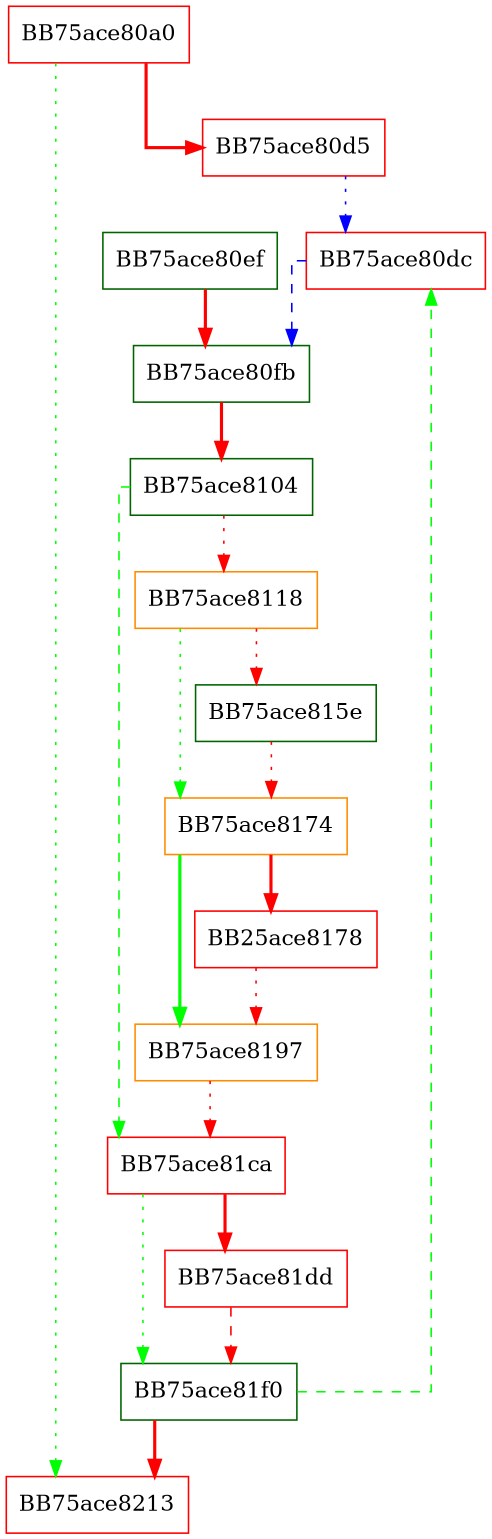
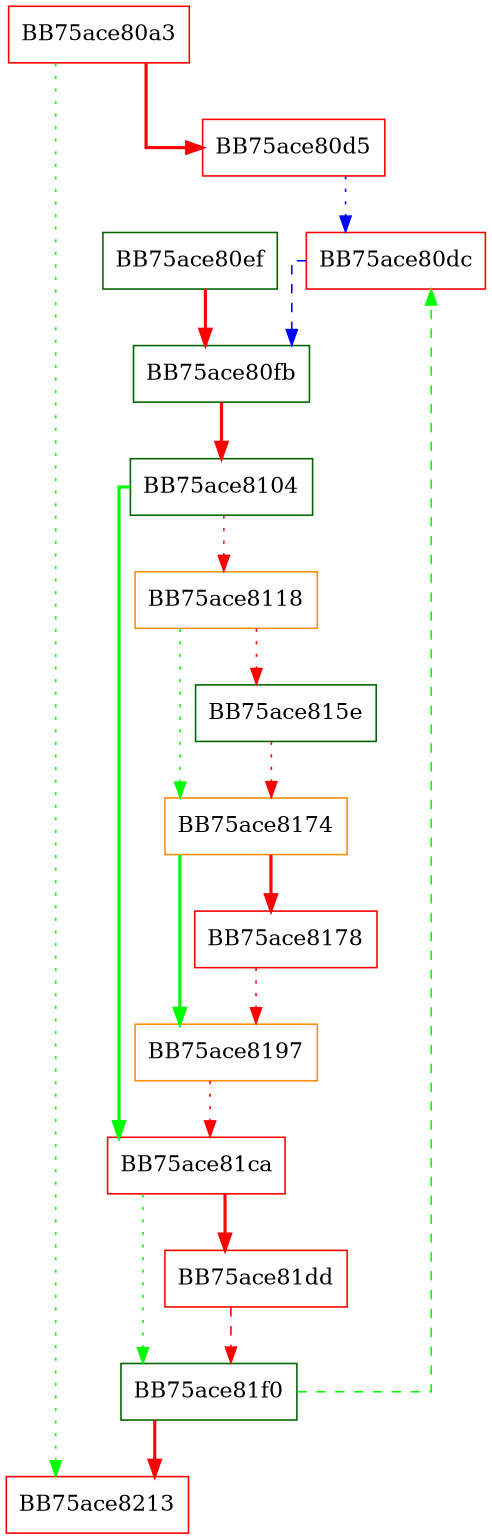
  digraph {
    splines=ortho
    node [color=red shape=box]
    edge [color=red style=dotted]
-   BB75ace80a0
+   BB75ace80a0 [label=BB75ace80a3]
    BB75ace8213
    BB75ace80d5
    BB75ace80dc
    BB75ace80fb [color=darkgreen]
    BB75ace8104 [color=darkgreen]
    BB75ace80ef [color=darkgreen]
    BB75ace81ca
    BB75ace8118 [color=darkorange]
    BB75ace81f0 [color=darkgreen]
    BB75ace81dd
    BB75ace8174 [color=darkorange]
    BB75ace815e [color=darkgreen]
    BB75ace8197 [color=darkorange]
-   BB75ace8178 [label=BB25ace8178]
+   BB75ace8178
    BB75ace80a0 -> BB75ace8213 [color=green]
    BB75ace80a0 -> BB75ace80d5 [style=bold]
    BB75ace80d5 -> BB75ace80dc [color=blue]
    BB75ace80dc -> BB75ace80fb [color=blue style=dashed]
    BB75ace80fb -> BB75ace8104 [style=bold]
-   BB75ace8104 -> BB75ace81ca [color=green style=dashed]
+   BB75ace8104 -> BB75ace81ca [color=green style=bold]
    BB75ace8104 -> BB75ace8118
    BB75ace80ef -> BB75ace80fb [style=bold]
    BB75ace81ca -> BB75ace81f0 [color=green]
    BB75ace81ca -> BB75ace81dd [style=bold]
    BB75ace8118 -> BB75ace8174 [color=green]
    BB75ace8118 -> BB75ace815e
    BB75ace81f0 -> BB75ace8213 [style=bold]
    BB75ace81f0 -> BB75ace80dc [color=green style=dashed]
    BB75ace81dd -> BB75ace81f0 [style=dashed]
    BB75ace8174 -> BB75ace8197 [color=green style=bold]
    BB75ace8174 -> BB75ace8178 [style=bold]
    BB75ace815e -> BB75ace8174
    BB75ace8197 -> BB75ace81ca
    BB75ace8178 -> BB75ace8197
  }
